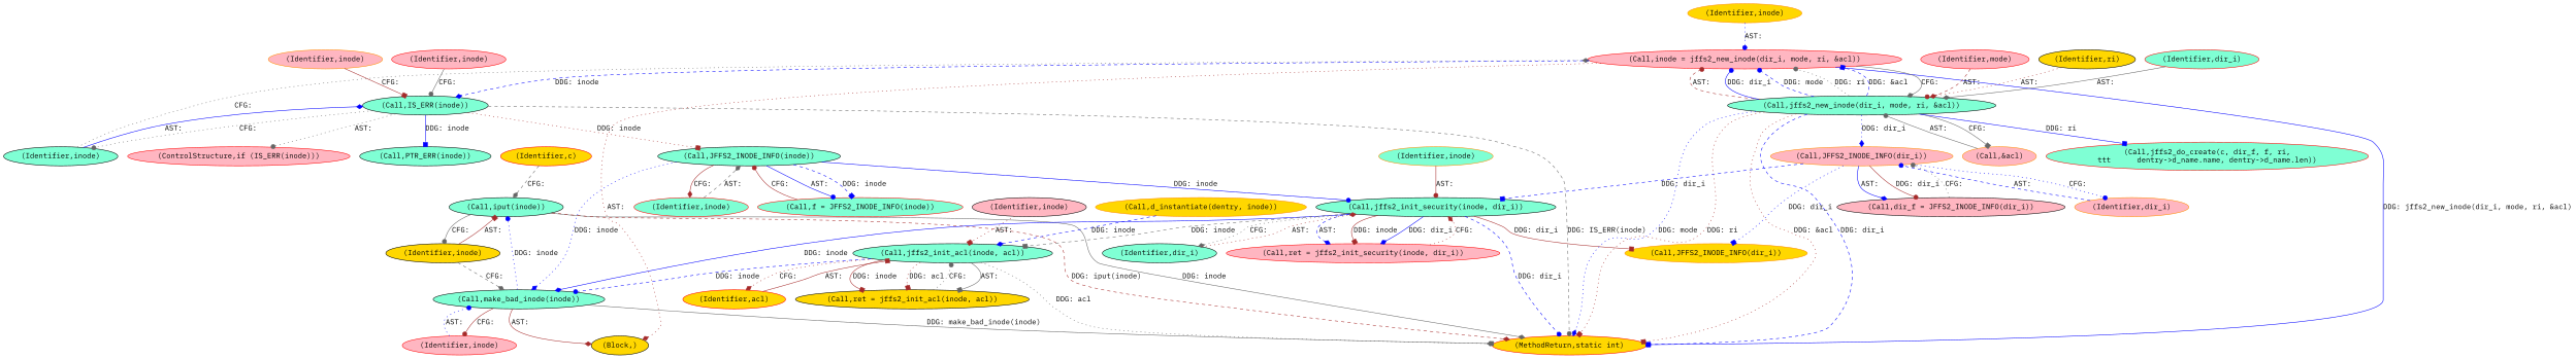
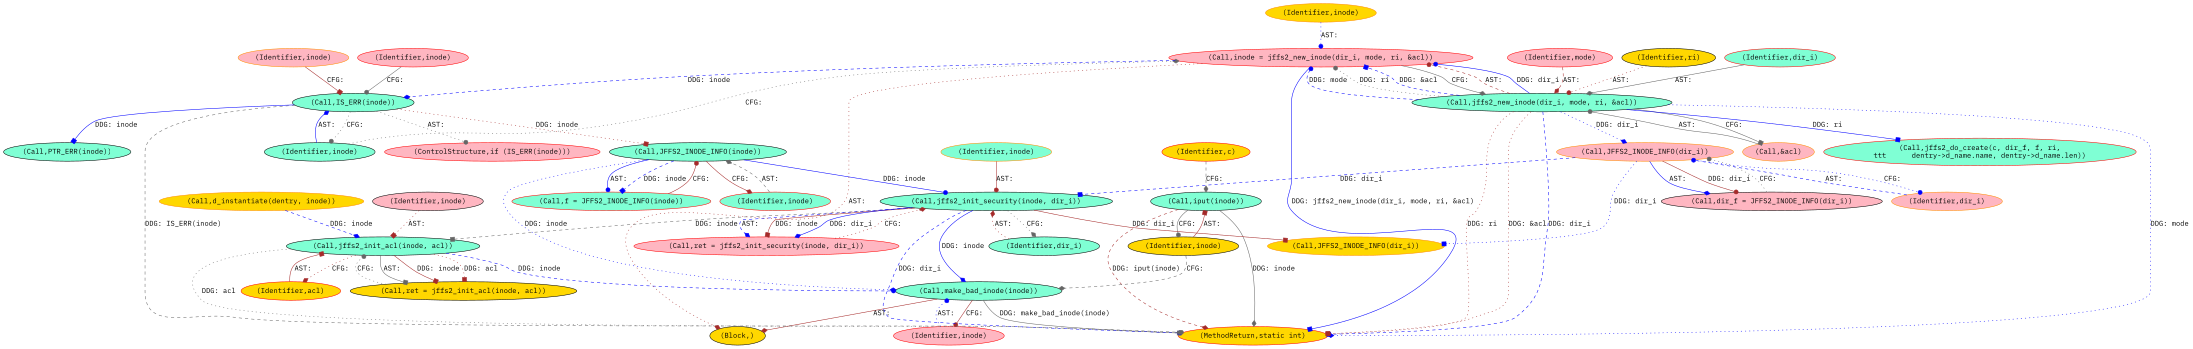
  digraph {
    fontname="IBM Plex Mono"
    node [color=black fillcolor=aquamarine fontname="IBM Plex Mono" style=filled]
    edge [arrowhead=diamond color=blue fontname="IBM Plex Mono" style=solid]
    n1 [label="(Call,iput(inode))"]
    n2 [color=red fillcolor=gold label="(MethodReturn,static int)"]
    n3 [fillcolor=gold label="(Identifier,inode)"]
    n4 [fillcolor=gold label="(Block,)"]
    n5 [label="(Call,make_bad_inode(inode))"]
    n6 [color=red fillcolor=lightpink label="(Identifier,inode)"]
    n7 [label="(Call,JFFS2_INODE_INFO(inode))"]
    n8 [label="(Call,jffs2_init_security(inode, dir_i))"]
    n9 [color=red label="(Call,f = JFFS2_INODE_INFO(inode))"]
    n10 [color=red label="(Identifier,inode)"]
    n11 [label="(Call,jffs2_init_acl(inode, acl))"]
    n12 [label="(Identifier,dir_i)"]
    n13 [color=red fillcolor=lightpink label="(Call,ret = jffs2_init_security(inode, dir_i))"]
    n14 [color=darkorange fillcolor=gold label="(Call,JFFS2_INODE_INFO(dir_i))"]
    n15 [label="(Call,IS_ERR(inode))"]
    n16 [label="(Identifier,inode)"]
    n17 [label="(Call,PTR_ERR(inode))"]
    n18 [color=red fillcolor=lightpink label="(ControlStructure,if (IS_ERR(inode)))"]
    n19 [color=red fillcolor=lightpink label="(Call,inode = jffs2_new_inode(dir_i, mode, ri, &acl))"]
    n20 [label="(Call,jffs2_new_inode(dir_i, mode, ri, &acl))"]
    n21 [color=darkorange fillcolor=lightpink label="(Call,JFFS2_INODE_INFO(dir_i))"]
    n22 [color=darkorange fillcolor=lightpink label="(Call,&acl)"]
    n23 [color=red label="(Call,jffs2_do_create(c, dir_f, f, ri,\n\t\t\t      dentry->d_name.name, dentry->d_name.len))"]
    n24 [fillcolor=lightpink label="(Call,dir_f = JFFS2_INODE_INFO(dir_i))"]
    n25 [color=darkorange fillcolor=lightpink label="(Identifier,dir_i)"]
    n26 [fillcolor=gold label="(Call,ret = jffs2_init_acl(inode, acl))"]
    n27 [color=red fillcolor=gold label="(Identifier,acl)"]
    n28 [color=darkorange fillcolor=gold label="(Call,d_instantiate(dentry, inode))"]
    n29 [color=darkorange label="(Identifier,inode)"]
    n30 [color=red label="(Identifier,dir_i)"]
    n31 [fillcolor=lightpink label="(Identifier,inode)"]
    n32 [color=darkorange fillcolor=lightpink label="(Identifier,inode)"]
    n33 [color=red fillcolor=lightpink label="(Identifier,mode)"]
    n34 [color=red fillcolor=gold label="(Identifier,c)"]
    n35 [color=red fillcolor=lightpink label="(Identifier,inode)"]
    n36 [color=darkorange fillcolor=gold label="(Identifier,inode)"]
    n37 [fillcolor=gold label="(Identifier,ri)"]
    n1 -> n2 [color=gray40 label="DDG: inode"]
    n1 -> n2 [color=brown label="DDG: iput(inode)" style=dashed]
    n1 -> n3 [arrowhead=dot color=gray40 label="CFG: "]
    n3 -> n1 [arrowhead=box color=brown label="AST: "]
    n3 -> n5 [color=gray40 label="CFG: " style=dashed]
-   n5 -> n1 [arrowhead=dot label="DDG: inode" style=dotted]
    n5 -> n2 [arrowhead=box color=gray40 label="DDG: make_bad_inode(inode)"]
    n5 -> n4 [color=brown label="AST: "]
    n5 -> n6 [arrowhead=dot color=brown label="CFG: "]
    n6 -> n5 [arrowhead=dot label="AST: " style=dotted]
    n7 -> n5 [label="DDG: inode" style=dotted]
    n7 -> n8 [arrowhead=dot label="DDG: inode"]
    n7 -> n9 [arrowhead=dot label="AST: "]
    n7 -> n9 [arrowhead=box label="DDG: inode" style=dashed]
    n7 -> n10 [color=brown label="CFG: "]
    n8 -> n2 [arrowhead=dot label="DDG: dir_i" style=dashed]
    n8 -> n5 [label="DDG: inode"]
    n8 -> n11 [arrowhead=box color=gray40 label="DDG: inode" style=dashed]
    n8 -> n12 [color=gray40 label="CFG: " style=dotted]
    n8 -> n13 [label="AST: " style=dashed]
    n8 -> n13 [arrowhead=box color=brown label="DDG: inode"]
    n8 -> n13 [label="DDG: dir_i"]
    n8 -> n14 [arrowhead=box color=brown label="DDG: dir_i"]
    n9 -> n7 [arrowhead=dot color=brown label="CFG: "]
    n10 -> n7 [color=gray40 label="AST: " style=dashed]
    n11 -> n2 [color=gray40 label="DDG: acl" style=dotted]
    n11 -> n5 [arrowhead=dot label="DDG: inode" style=dashed]
    n11 -> n26 [arrowhead=box color=gray40 label="AST: "]
    n11 -> n26 [arrowhead=box color=brown label="DDG: inode"]
    n11 -> n26 [arrowhead=box color=brown label="DDG: acl" style=dotted]
    n11 -> n27 [color=brown label="CFG: " style=dotted]
    n12 -> n8 [color=brown label="AST: " style=dotted]
    n13 -> n8 [color=brown label="CFG: " style=dotted]
    n15 -> n2 [arrowhead=dot color=gray40 label="DDG: IS_ERR(inode)" style=dashed]
    n15 -> n7 [arrowhead=box color=brown label="DDG: inode" style=dotted]
    n15 -> n16 [arrowhead=dot color=gray40 label="CFG: " style=dotted]
    n15 -> n17 [arrowhead=box label="DDG: inode"]
    n15 -> n18 [arrowhead=dot color=gray40 label="AST: " style=dotted]
    n16 -> n15 [label="AST: "]
    n16 -> n19 [color=gray40 label="CFG: " style=dotted]
    n19 -> n2 [arrowhead=box label="DDG: jffs2_new_inode(dir_i, mode, ri, &acl)"]
    n19 -> n4 [color=brown label="AST: " style=dotted]
    n19 -> n15 [label="DDG: inode" style=dashed]
    n19 -> n20 [color=gray40 label="CFG: "]
    n20 -> n2 [arrowhead=box label="DDG: dir_i" style=dashed]
    n20 -> n2 [label="DDG: mode" style=dotted]
    n20 -> n2 [arrowhead=box color=brown label="DDG: ri" style=dotted]
    n20 -> n2 [arrowhead=box color=brown label="DDG: &acl" style=dotted]
    n20 -> n19 [arrowhead=dot color=brown label="AST: " style=dashed]
    n20 -> n19 [arrowhead=dot label="DDG: dir_i"]
    n20 -> n19 [arrowhead=dot label="DDG: mode" style=dashed]
    n20 -> n19 [arrowhead=dot color=gray40 label="DDG: ri" style=dotted]
    n20 -> n19 [arrowhead=box label="DDG: &acl" style=dashed]
    n20 -> n21 [label="DDG: dir_i" style=dotted]
    n20 -> n22 [arrowhead=box color=gray40 label="CFG: "]
    n20 -> n23 [arrowhead=box label="DDG: ri"]
    n21 -> n8 [arrowhead=box label="DDG: dir_i" style=dashed]
    n21 -> n14 [arrowhead=box label="DDG: dir_i" style=dotted]
    n21 -> n24 [label="AST: "]
    n21 -> n24 [arrowhead=dot color=brown label="DDG: dir_i"]
    n21 -> n25 [arrowhead=dot label="CFG: " style=dotted]
    n22 -> n20 [arrowhead=dot color=gray40 label="AST: "]
    n24 -> n21 [arrowhead=dot color=gray40 label="CFG: " style=dotted]
    n25 -> n21 [arrowhead=dot label="AST: " style=dashed]
    n26 -> n11 [arrowhead=dot color=gray40 label="CFG: " style=dotted]
    n27 -> n11 [arrowhead=box color=brown label="AST: "]
    n28 -> n11 [label="DDG: inode" style=dashed]
    n29 -> n8 [arrowhead=dot color=brown label="AST: "]
    n30 -> n20 [color=gray40 label="AST: "]
    n31 -> n11 [arrowhead=box color=brown label="AST: " style=dotted]
    n32 -> n15 [arrowhead=box color=brown label="CFG: "]
    n33 -> n20 [color=brown label="AST: " style=dashed]
    n34 -> n1 [color=gray40 label="CFG: " style=dashed]
    n35 -> n15 [arrowhead=dot color=gray40 label="CFG: "]
    n36 -> n19 [arrowhead=dot label="AST: " style=dotted]
    n37 -> n20 [arrowhead=dot color=brown label="AST: " style=dotted]
  }
